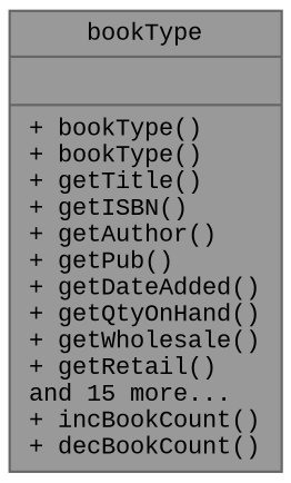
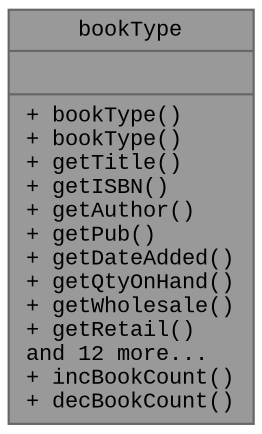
  digraph {
    fontname="Liberation Mono"
-   n1 [color=gray40 fillcolor=grey60 fontcolor=black fontname="Liberation Mono" fontsize=10 height=0.2 label="{bookType\n||+ bookType()\l+ bookType()\l+ getTitle()\l+ getISBN()\l+ getAuthor()\l+ getPub()\l+ getDateAdded()\l+ getQtyOnHand()\l+ getWholesale()\l+ getRetail()\land 15 more...\l+ incBookCount()\l+ decBookCount()\l}" shape=record style=filled width=0.4]
+   n1 [color=gray40 fillcolor=grey60 fontcolor=black fontname="Liberation Mono" fontsize=10 height=0.2 label="{bookType\n||+ bookType()\l+ bookType()\l+ getTitle()\l+ getISBN()\l+ getAuthor()\l+ getPub()\l+ getDateAdded()\l+ getQtyOnHand()\l+ getWholesale()\l+ getRetail()\land 12 more...\l+ incBookCount()\l+ decBookCount()\l}" shape=record style=filled width=0.4]
  }
